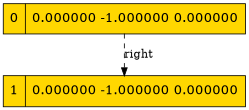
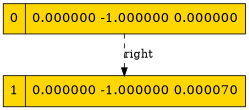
  digraph {
    node [fontsize=16 shape=record style=filled fillcolor=gold]
    n1 [label="0 | 0.000000 -1.000000 0.000000 "]
-   n2 [label="1 | 0.000000 -1.000000 0.000000 "]
+   n2 [label="1 | 0.000000 -1.000000 0.000070 "]
    n1 -> n2 [label=right color=black style=dashed]
  }
